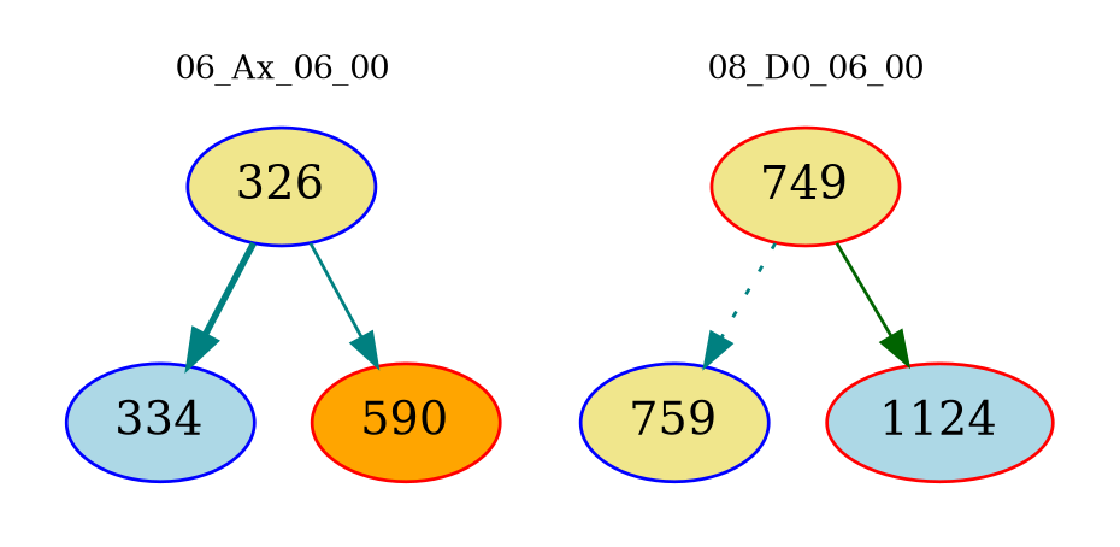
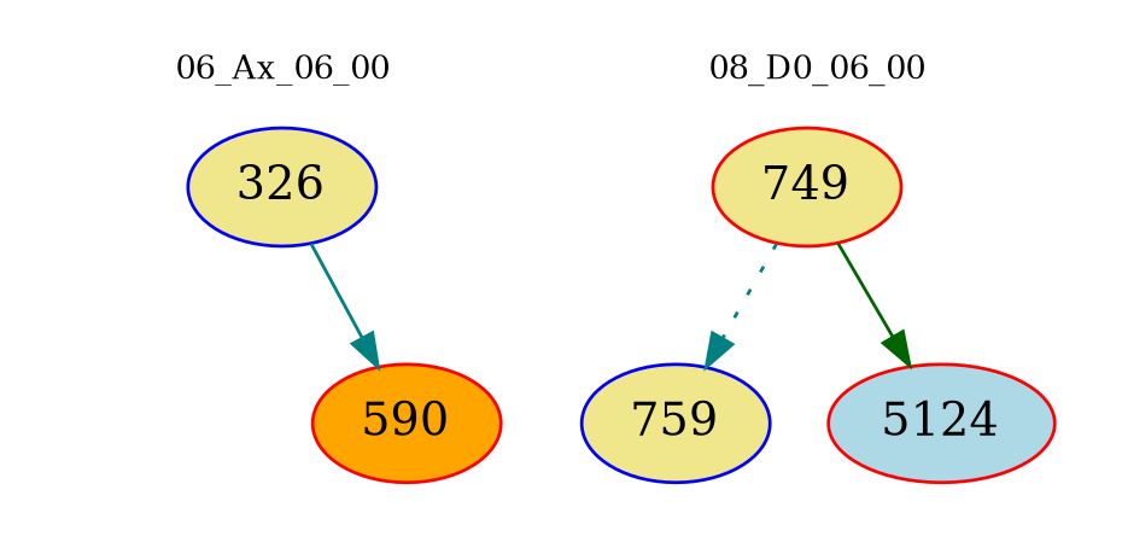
  digraph {
    node [color=blue fillcolor=khaki style=filled]
    edge [color=teal style=solid]
    n1 [label=326]
-   n2 [fillcolor=lightblue label=334]
    n3 [color=red fillcolor=orange label=590]
    n4 [color=red label=749]
    n5 [label=759]
-   n6 [color=red fillcolor=lightblue label=1124]
+   n6 [color=red fillcolor=lightblue label=5124]
    subgraph cluster_1 {
      color=white
      fontsize=10
      label="06_Ax_06_00"
      n1
-     n2
      n3
    }
    subgraph cluster_2 {
      color=white
      fontsize=10
      label="08_D0_06_00"
      n4
      n5
      n6
    }
-   n1 -> n2 [style=bold]
    n1 -> n3
    n4 -> n5 [style=dotted]
    n4 -> n6 [color=darkgreen]
  }
